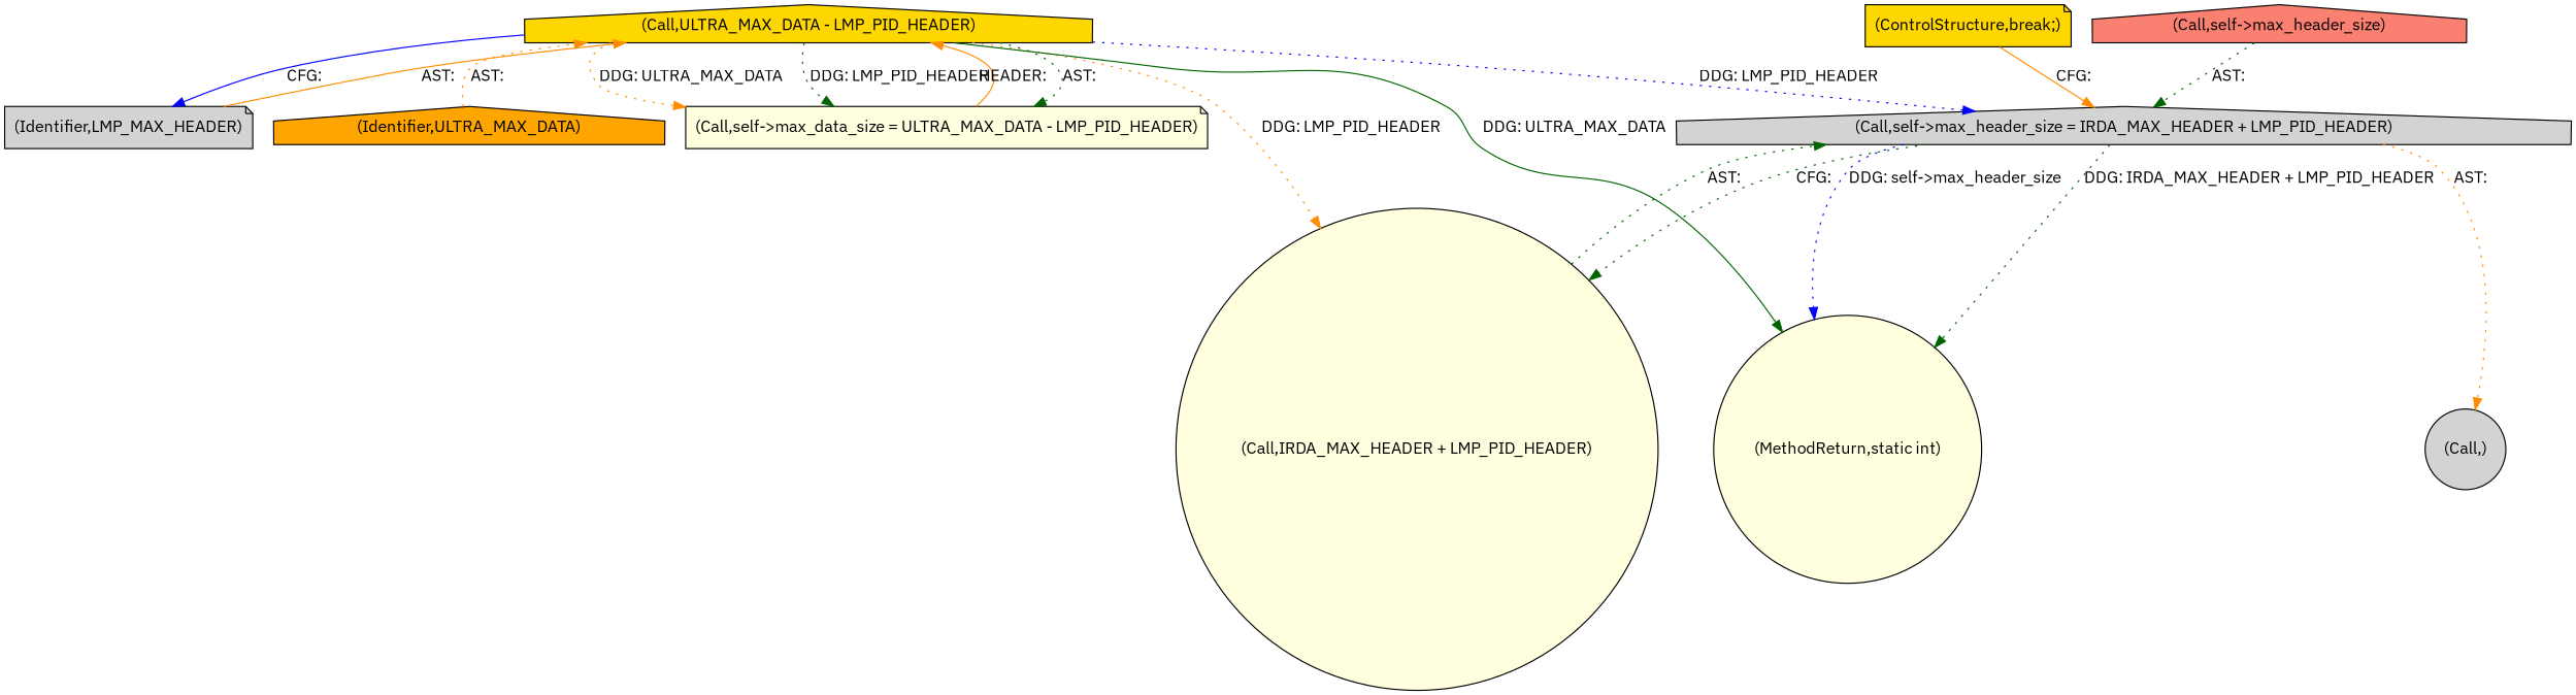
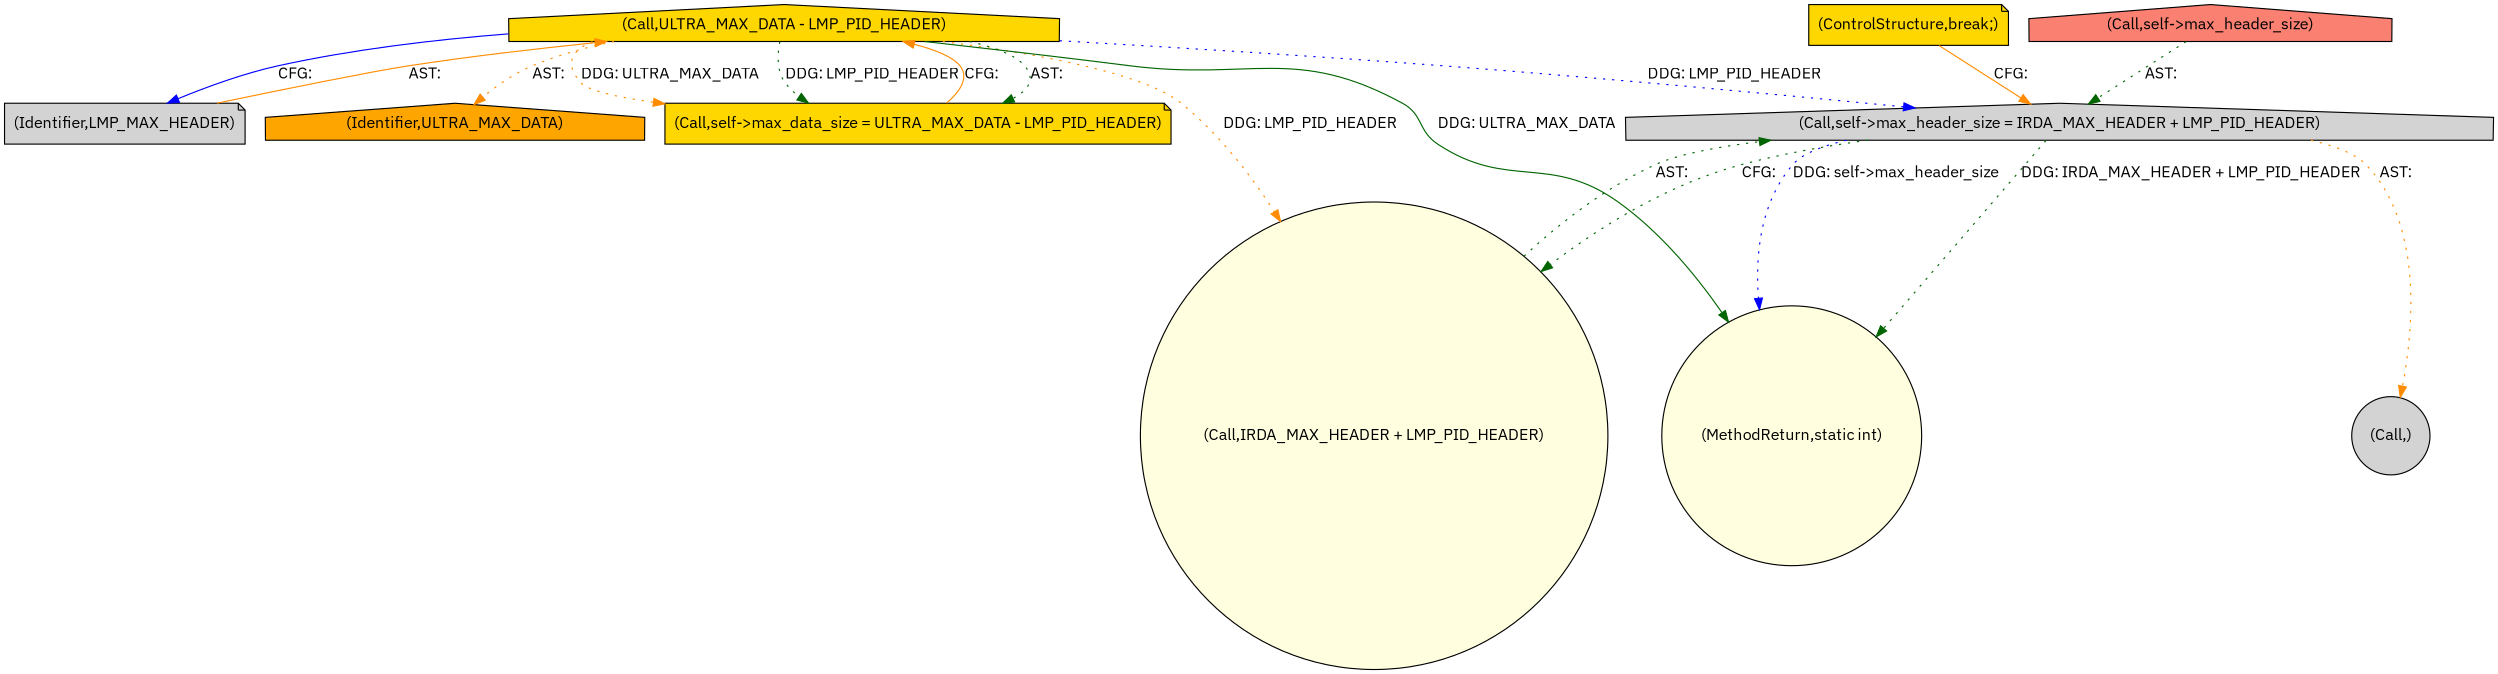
  digraph {
    fontname="IBM Plex Sans"
    node [fillcolor=lightgrey fontname="IBM Plex Sans" shape=house style=filled]
    edge [color=darkgreen fontname="IBM Plex Sans" style=dotted]
    n1 [label="(Call,self->max_header_size = IRDA_MAX_HEADER + LMP_PID_HEADER)"]
    n2 [fillcolor=lightyellow label="(Call,IRDA_MAX_HEADER + LMP_PID_HEADER)" shape=circle]
    n3 [fillcolor=lightyellow label="(MethodReturn,static int)" shape=circle]
    n4 [label="(Call,)" shape=circle]
    n5 [fillcolor=gold label="(Call,ULTRA_MAX_DATA - LMP_PID_HEADER)"]
    n6 [label="(Identifier,LMP_MAX_HEADER)" shape=note]
-   n7 [fillcolor=lightyellow label="(Call,self->max_data_size = ULTRA_MAX_DATA - LMP_PID_HEADER)" shape=note]
+   n7 [fillcolor=gold label="(Call,self->max_data_size = ULTRA_MAX_DATA - LMP_PID_HEADER)" shape=note]
    n8 [fillcolor=orange label="(Identifier,ULTRA_MAX_DATA)"]
    n9 [fillcolor=gold label="(ControlStructure,break;)" shape=note]
    n10 [fillcolor=salmon label="(Call,self->max_header_size)"]
    n1 -> n2 [label="CFG: "]
    n1 -> n3 [color=blue label="DDG: self->max_header_size"]
    n1 -> n3 [label="DDG: IRDA_MAX_HEADER + LMP_PID_HEADER"]
    n1 -> n4 [color=darkorange label="AST: "]
    n2 -> n1 [label="AST: "]
    n5 -> n1 [color=blue label="DDG: LMP_PID_HEADER"]
    n5 -> n2 [color=darkorange label="DDG: LMP_PID_HEADER"]
    n5 -> n3 [label="DDG: ULTRA_MAX_DATA" style=solid]
    n5 -> n6 [color=blue label="CFG: " style=solid]
    n5 -> n7 [label="AST: "]
    n5 -> n7 [color=darkorange label="DDG: ULTRA_MAX_DATA"]
    n5 -> n7 [label="DDG: LMP_PID_HEADER"]
    n6 -> n5 [color=darkorange label="AST: " style=solid]
-   n7 -> n5 [color=darkorange label="HEADER: " style=solid]
-   n8 -> n5 [color=darkorange label="AST: "]
+   n7 -> n5 [color=darkorange label="CFG: " style=solid]
+   n5 -> n8 [color=darkorange label="AST: "]
    n9 -> n1 [color=darkorange label="CFG: " style=solid]
    n10 -> n1 [label="AST: "]
  }
